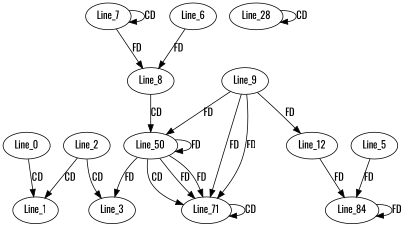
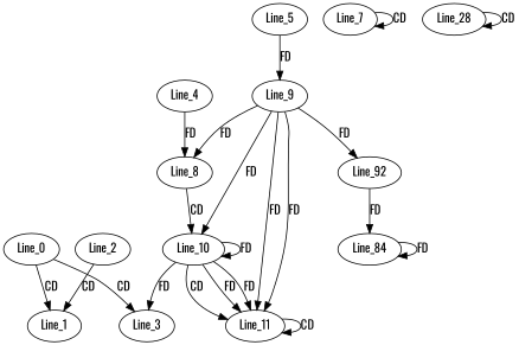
  digraph {
    fontname=Oswald
    node [fontname=Oswald]
    edge [fontname=Oswald]
    Line_0
    Line_1
    Line_2
    Line_3
    Line_7
    Line_8
-   Line_10 [label=Line_50]
-   Line_6
-   Line_11 [label=Line_71]
+   Line_10
+   Line_6 [label=Line_4]
+   Line_11
    n10 [label=Line_84]
-   Line_12
+   Line_12 [label=Line_92]
    Line_9
    Line_5
    n14 [label=Line_28]
    Line_0 -> Line_1 [label=CD]
    Line_2 -> Line_1 [label=CD]
-   Line_2 -> Line_3 [label=CD]
+   Line_0 -> Line_3 [label=CD]
    Line_7 -> Line_7 [label=CD]
-   Line_7 -> Line_8 [label=FD]
+   Line_9 -> Line_8 [label=FD]
    Line_8 -> Line_10 [label=CD]
    Line_10 -> Line_3 [label=FD]
    Line_10 -> Line_10 [label=FD]
    Line_10 -> Line_11 [label=CD]
    Line_10 -> Line_11 [label=FD]
    Line_10 -> Line_11 [label=FD]
    Line_6 -> Line_8 [label=FD]
    Line_11 -> Line_11 [label=CD]
    n10 -> n10 [label=FD]
    Line_12 -> n10 [label=FD]
    Line_9 -> Line_10 [label=FD]
    Line_9 -> Line_11 [label=FD]
    Line_9 -> Line_11 [label=FD]
    Line_9 -> Line_12 [label=FD]
-   Line_5 -> n10 [label=FD]
+   Line_5 -> Line_9 [label=FD]
    n14 -> n14 [label=CD]
  }
